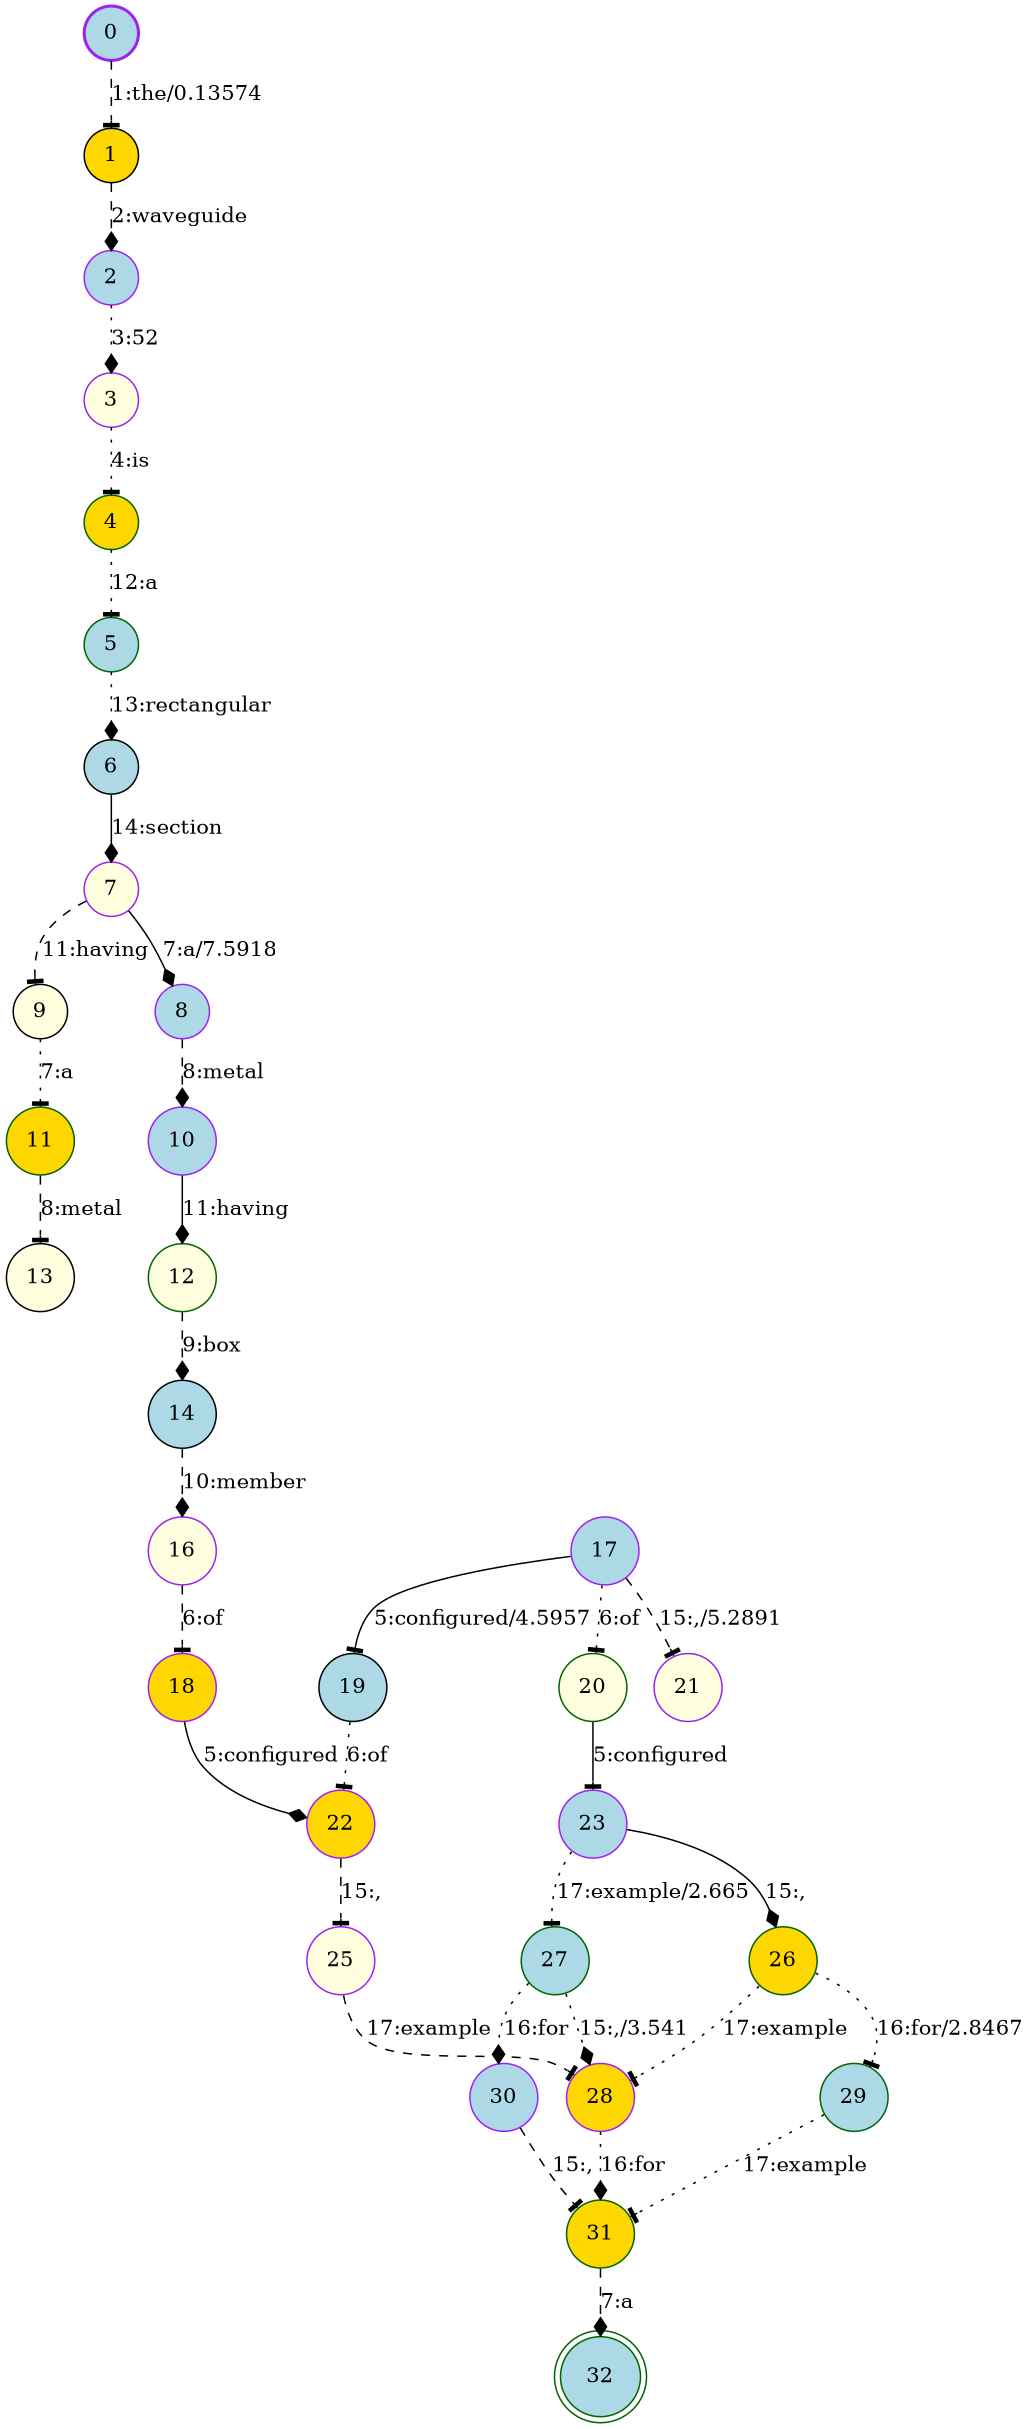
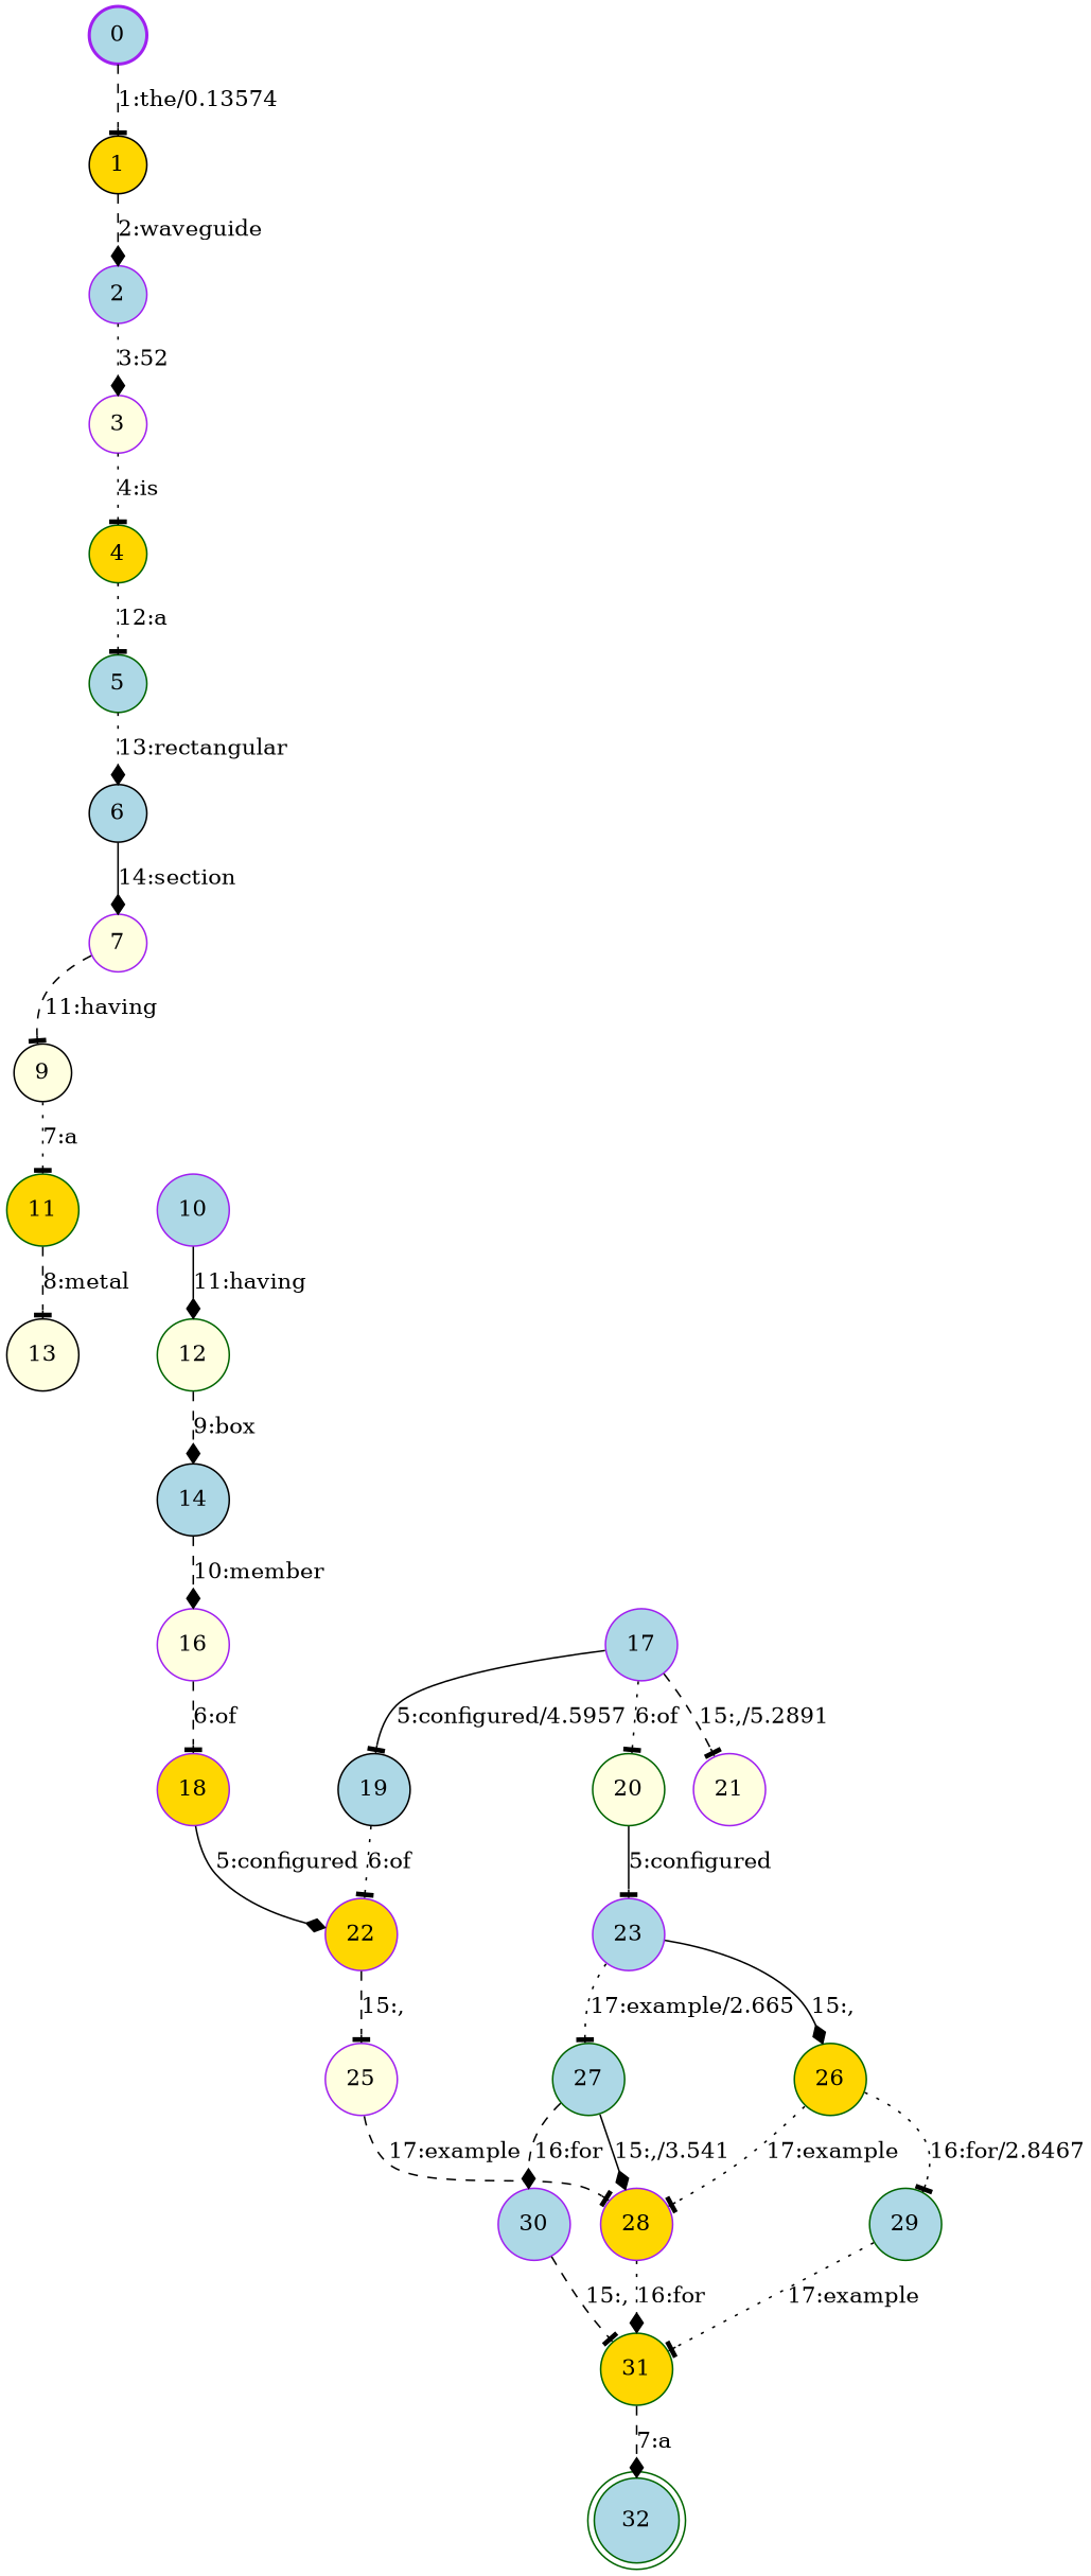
  digraph {
    nodesep=0.25
    rankdir=TB
    ranksep=0.4
    node [color=purple fillcolor=lightblue fontsize=14 shape=circle style="solid,filled"]
    edge [arrowhead=tee fontsize=14 style=dashed]
    n1 [label=0 style="bold,filled"]
    n2 [color=black fillcolor=gold label=1]
    n3 [label=2]
    n4 [fillcolor=lightyellow label=3]
    n5 [color=darkgreen fillcolor=gold label=4]
    n6 [color=darkgreen label=5]
    n7 [color=black label=6]
    n8 [fillcolor=lightyellow label=7]
    n9 [color=black fillcolor=lightyellow label=9]
-   n10 [label=8]
    n11 [color=darkgreen fillcolor=gold label=11]
    n12 [label=10]
    n13 [color=black fillcolor=lightyellow label=13]
    n14 [color=darkgreen fillcolor=lightyellow label=12]
    n15 [color=black label=14]
    n16 [fillcolor=lightyellow label=16]
    n17 [fillcolor=gold label=18]
    n18 [label=17]
    n19 [color=black label=19]
    n20 [color=darkgreen fillcolor=lightyellow label=20]
    n21 [fillcolor=lightyellow label=21]
    n22 [fillcolor=gold label=22]
    n23 [label=23]
    n24 [fillcolor=lightyellow label=25]
    n25 [color=darkgreen fillcolor=gold label=26]
    n26 [color=darkgreen label=27]
    n27 [fillcolor=gold label=28]
    n28 [color=darkgreen label=29]
    n29 [label=30]
    n30 [color=darkgreen fillcolor=gold label=31]
    n31 [color=darkgreen label=32 shape=doublecircle]
    n1 -> n2 [label="1:the/0.13574"]
    n2 -> n3 [arrowhead=diamond label="2:waveguide"]
    n3 -> n4 [arrowhead=diamond label="3:52" style=dotted]
    n4 -> n5 [label="4:is" style=dotted]
    n5 -> n6 [label="12:a" style=dotted]
    n6 -> n7 [arrowhead=diamond label="13:rectangular" style=dotted]
    n7 -> n8 [arrowhead=diamond label="14:section" style=solid]
    n8 -> n9 [label="11:having"]
-   n8 -> n10 [arrowhead=diamond label="7:a/7.5918" style=solid]
    n9 -> n11 [label="7:a" style=dotted]
-   n10 -> n12 [arrowhead=diamond label="8:metal"]
    n11 -> n13 [label="8:metal"]
    n12 -> n14 [arrowhead=diamond label="11:having" style=solid]
    n14 -> n15 [arrowhead=diamond label="9:box"]
    n15 -> n16 [arrowhead=diamond label="10:member"]
    n16 -> n17 [label="6:of"]
    n17 -> n22 [arrowhead=diamond label="5:configured" style=solid]
    n18 -> n19 [label="5:configured/4.5957" style=solid]
    n18 -> n20 [label="6:of" style=dotted]
    n18 -> n21 [label="15:,/5.2891"]
    n19 -> n22 [label="6:of" style=dotted]
    n20 -> n23 [label="5:configured" style=solid]
    n22 -> n24 [label="15:,"]
    n23 -> n25 [arrowhead=diamond label="15:," style=solid]
    n23 -> n26 [label="17:example/2.665" style=dotted]
    n24 -> n27 [label="17:example"]
    n25 -> n27 [label="17:example" style=dotted]
    n25 -> n28 [label="16:for/2.8467" style=dotted]
-   n26 -> n27 [arrowhead=diamond label="15:,/3.541" style=dotted]
-   n26 -> n29 [arrowhead=diamond label="16:for" style=dotted]
+   n26 -> n27 [arrowhead=diamond label="15:,/3.541" style=solid]
+   n26 -> n29 [arrowhead=diamond label="16:for"]
    n27 -> n30 [arrowhead=diamond label="16:for" style=dotted]
    n28 -> n30 [label="17:example" style=dotted]
    n29 -> n30 [label="15:,"]
    n30 -> n31 [arrowhead=diamond label="7:a"]
  }
